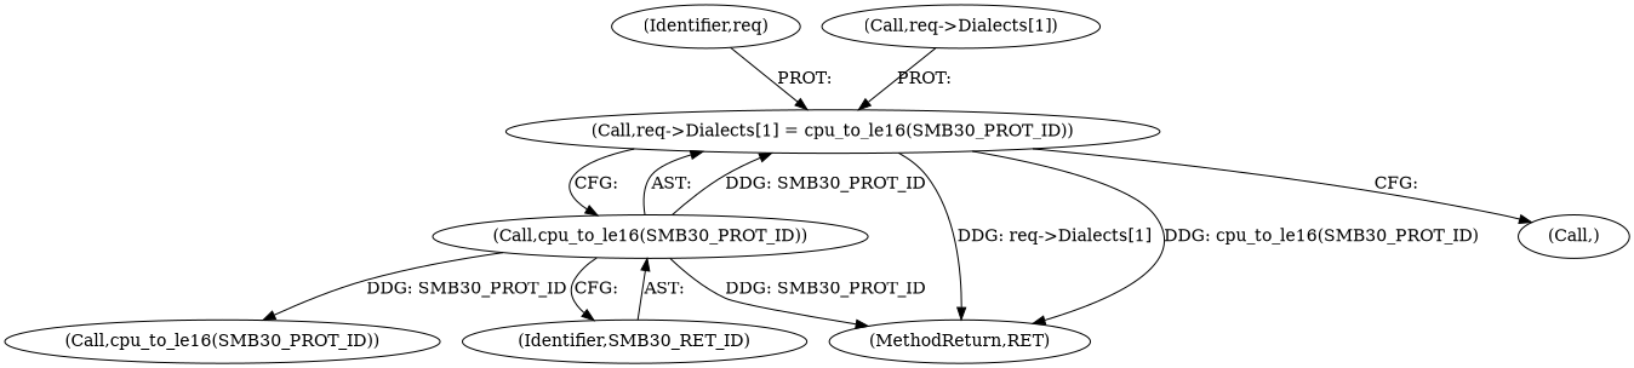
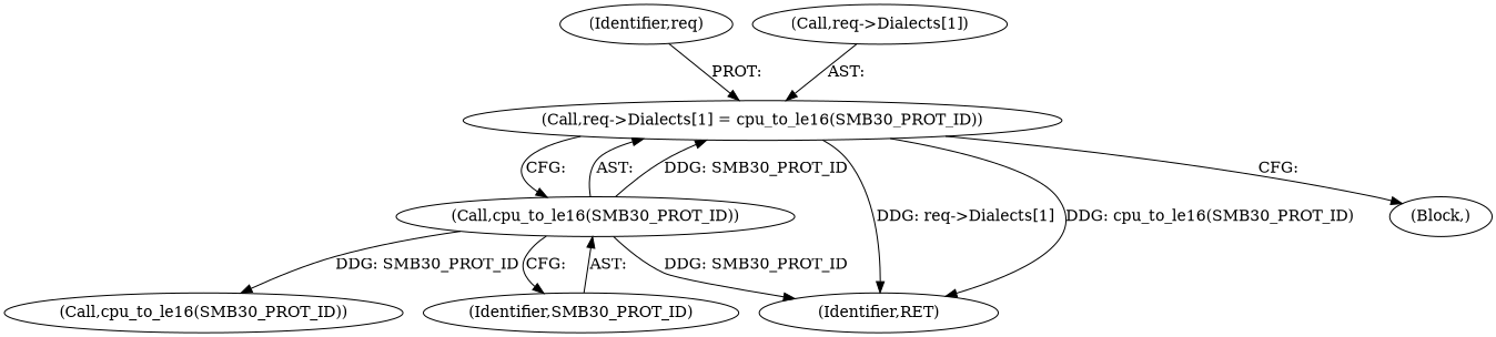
  digraph {
    fontname="DejaVu Serif"
    node [fontname="DejaVu Serif"]
    edge [fontname="DejaVu Serif"]
    n1 [label="(Call,req->Dialects[1] = cpu_to_le16(SMB30_PROT_ID))"]
    n2 [label="(Call,cpu_to_le16(SMB30_PROT_ID))"]
-   n3 [label="(MethodReturn,RET)"]
-   n4 [label="(Call,)"]
+   n3 [label="(Identifier,RET)"]
+   n4 [label="(Block,)"]
    n5 [label="(Call,cpu_to_le16(SMB30_PROT_ID))"]
-   n6 [label="(Identifier,SMB30_RET_ID)"]
+   n6 [label="(Identifier,SMB30_PROT_ID)"]
    n7 [label="(Identifier,req)"]
    n8 [label="(Call,req->Dialects[1])"]
    n1 -> n2 [label="CFG: "]
    n1 -> n3 [label="DDG: req->Dialects[1]"]
    n1 -> n3 [label="DDG: cpu_to_le16(SMB30_PROT_ID)"]
    n1 -> n4 [label="CFG: "]
    n2 -> n1 [label="AST: "]
    n2 -> n1 [label="DDG: SMB30_PROT_ID"]
    n2 -> n3 [label="DDG: SMB30_PROT_ID"]
    n2 -> n5 [label="DDG: SMB30_PROT_ID"]
    n2 -> n6 [label="CFG: "]
    n6 -> n2 [label="AST: "]
    n7 -> n1 [label="PROT: "]
-   n8 -> n1 [label="PROT: "]
+   n8 -> n1 [label="AST: "]
  }
